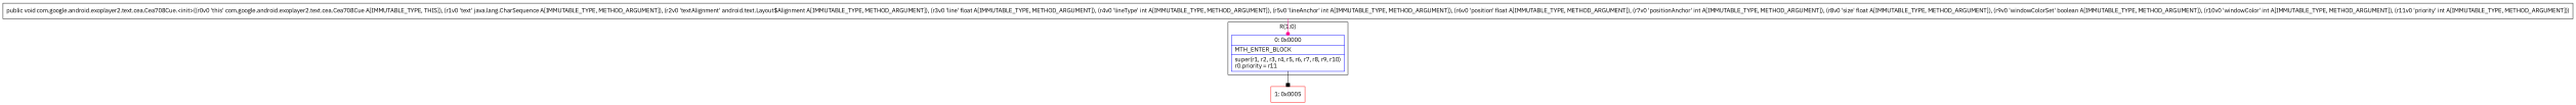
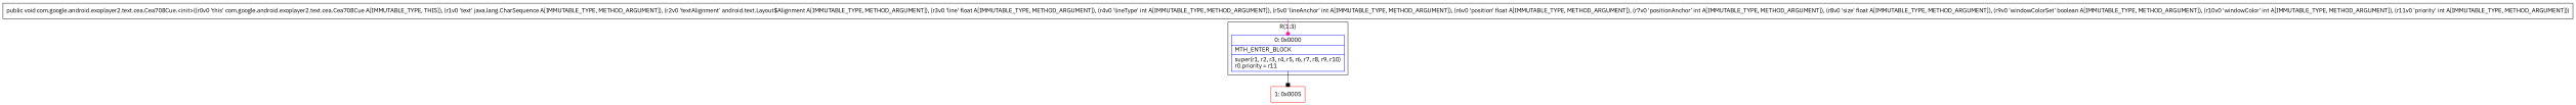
  digraph {
    fontname="IBM Plex Sans"
    node [shape=record fontname="IBM Plex Sans"]
    edge [style=solid fontname="IBM Plex Sans"]
    n1 [color=blue label="{0\:\ 0x0000|MTH_ENTER_BLOCK\l|super(r1, r2, r3, r4, r5, r6, r7, r8, r9, r10)\lr0.priority = r11\l}"]
    n2 [color=red label="{1\:\ 0x0005}"]
    n3 [label="{public void com.google.android.exoplayer2.text.cea.Cea708Cue.\<init\>((r0v0 'this' com.google.android.exoplayer2.text.cea.Cea708Cue A[IMMUTABLE_TYPE, THIS]), (r1v0 'text' java.lang.CharSequence A[IMMUTABLE_TYPE, METHOD_ARGUMENT]), (r2v0 'textAlignment' android.text.Layout$Alignment A[IMMUTABLE_TYPE, METHOD_ARGUMENT]), (r3v0 'line' float A[IMMUTABLE_TYPE, METHOD_ARGUMENT]), (r4v0 'lineType' int A[IMMUTABLE_TYPE, METHOD_ARGUMENT]), (r5v0 'lineAnchor' int A[IMMUTABLE_TYPE, METHOD_ARGUMENT]), (r6v0 'position' float A[IMMUTABLE_TYPE, METHOD_ARGUMENT]), (r7v0 'positionAnchor' int A[IMMUTABLE_TYPE, METHOD_ARGUMENT]), (r8v0 'size' float A[IMMUTABLE_TYPE, METHOD_ARGUMENT]), (r9v0 'windowColorSet' boolean A[IMMUTABLE_TYPE, METHOD_ARGUMENT]), (r10v0 'windowColor' int A[IMMUTABLE_TYPE, METHOD_ARGUMENT]), (r11v0 'priority' int A[IMMUTABLE_TYPE, METHOD_ARGUMENT])) }"]
    subgraph cluster_1 {
-     label="R(1:0)"
+     label="R(1:3)"
      n1
    }
    n1 -> n2 [color=black arrowhead=box]
    n3 -> n1 [color=deeppink arrowhead=dot]
  }
